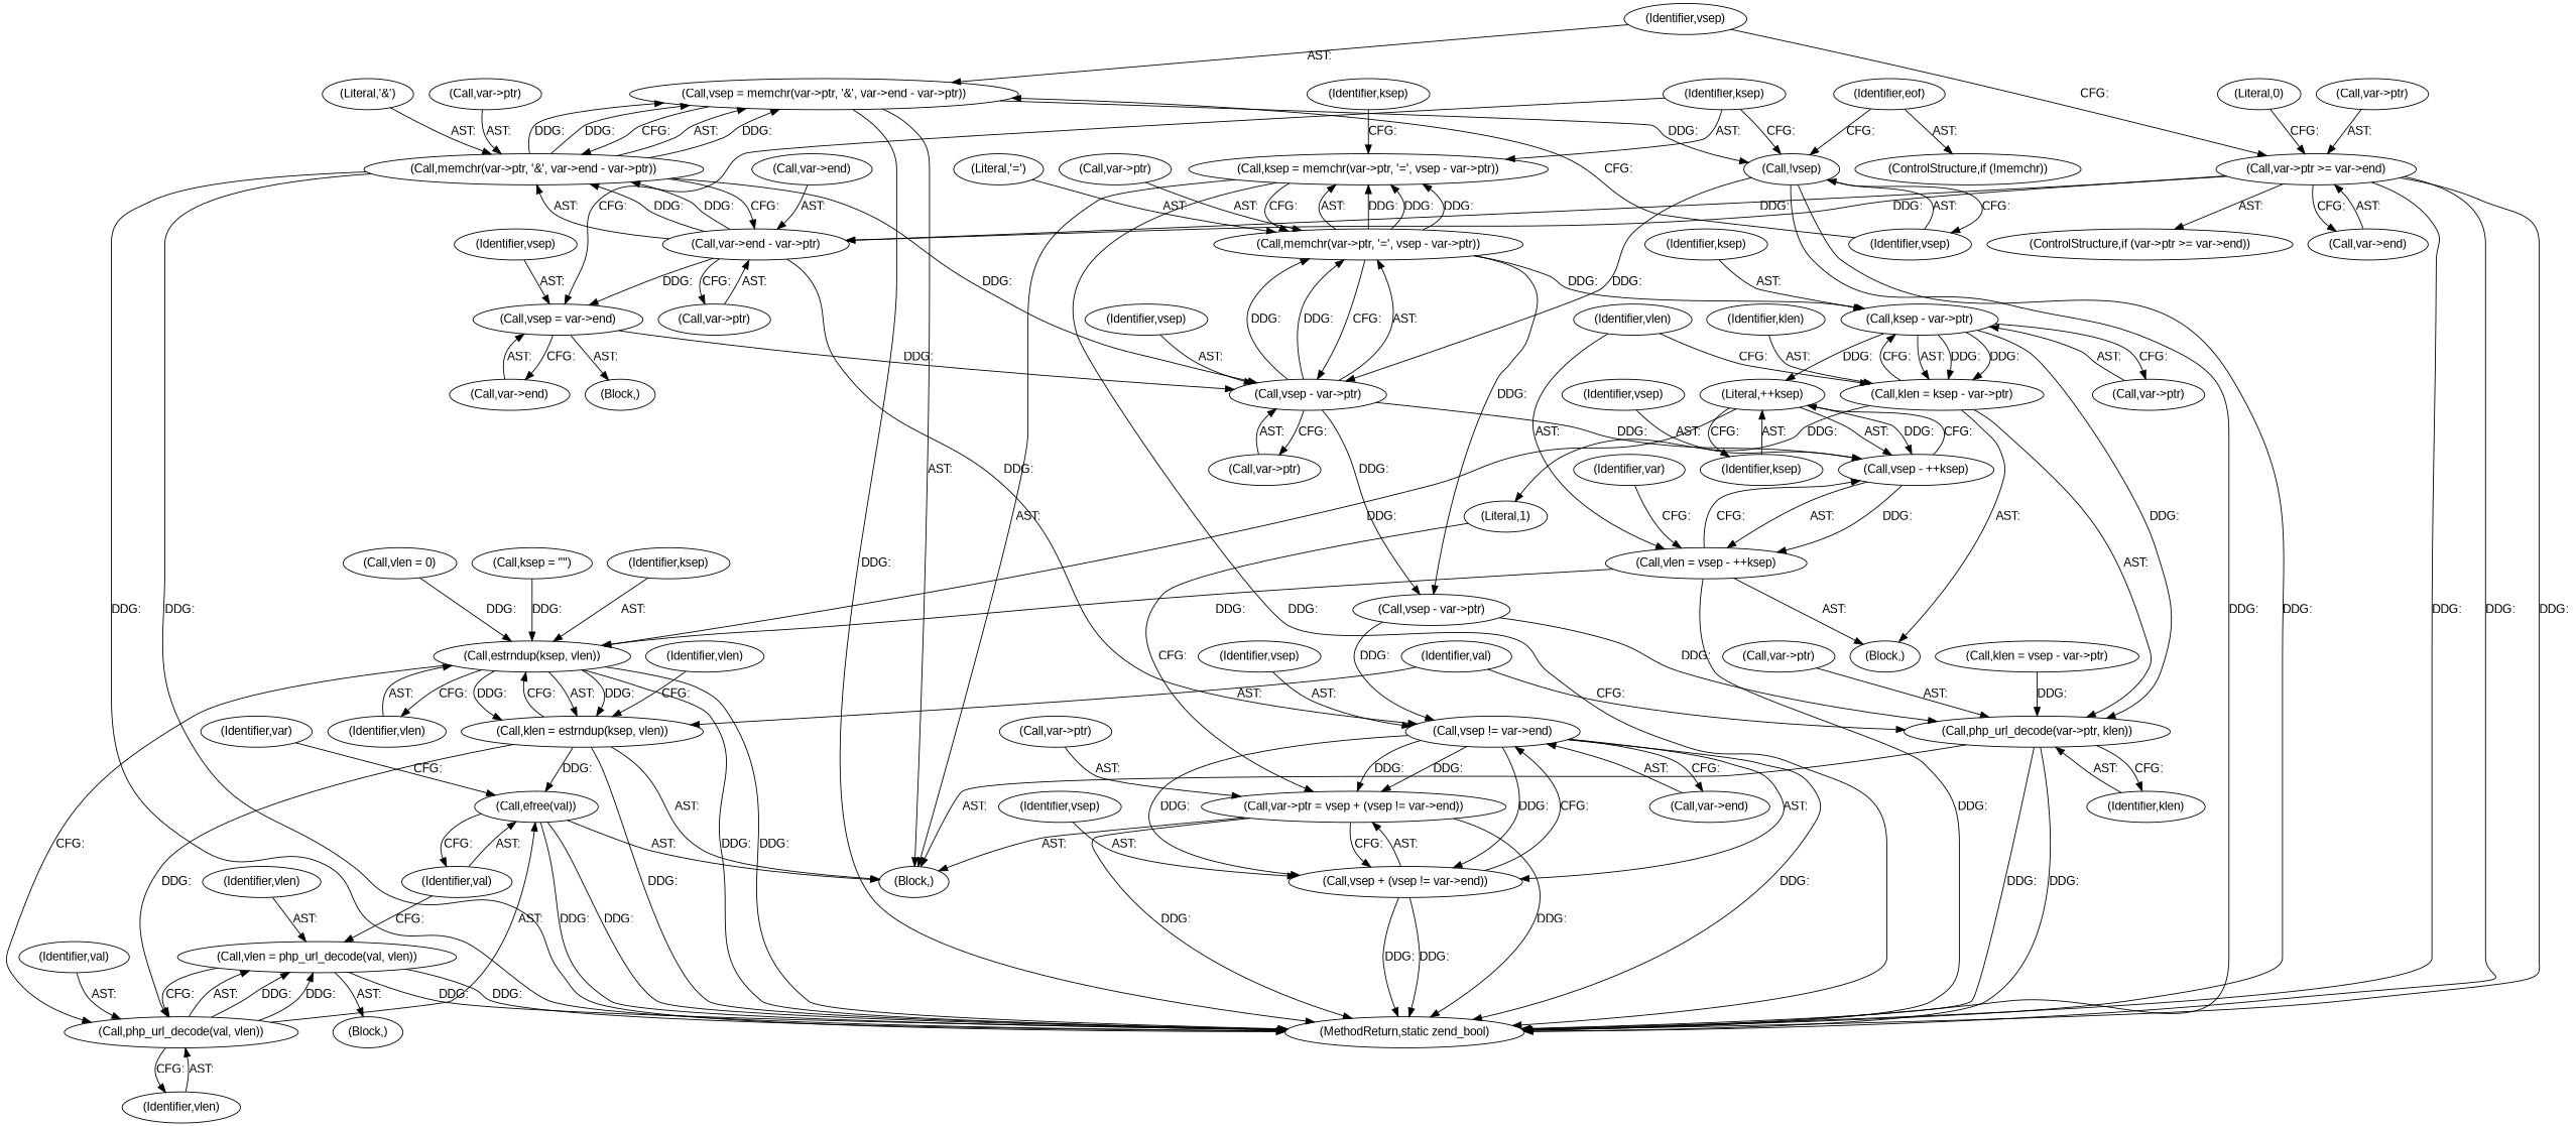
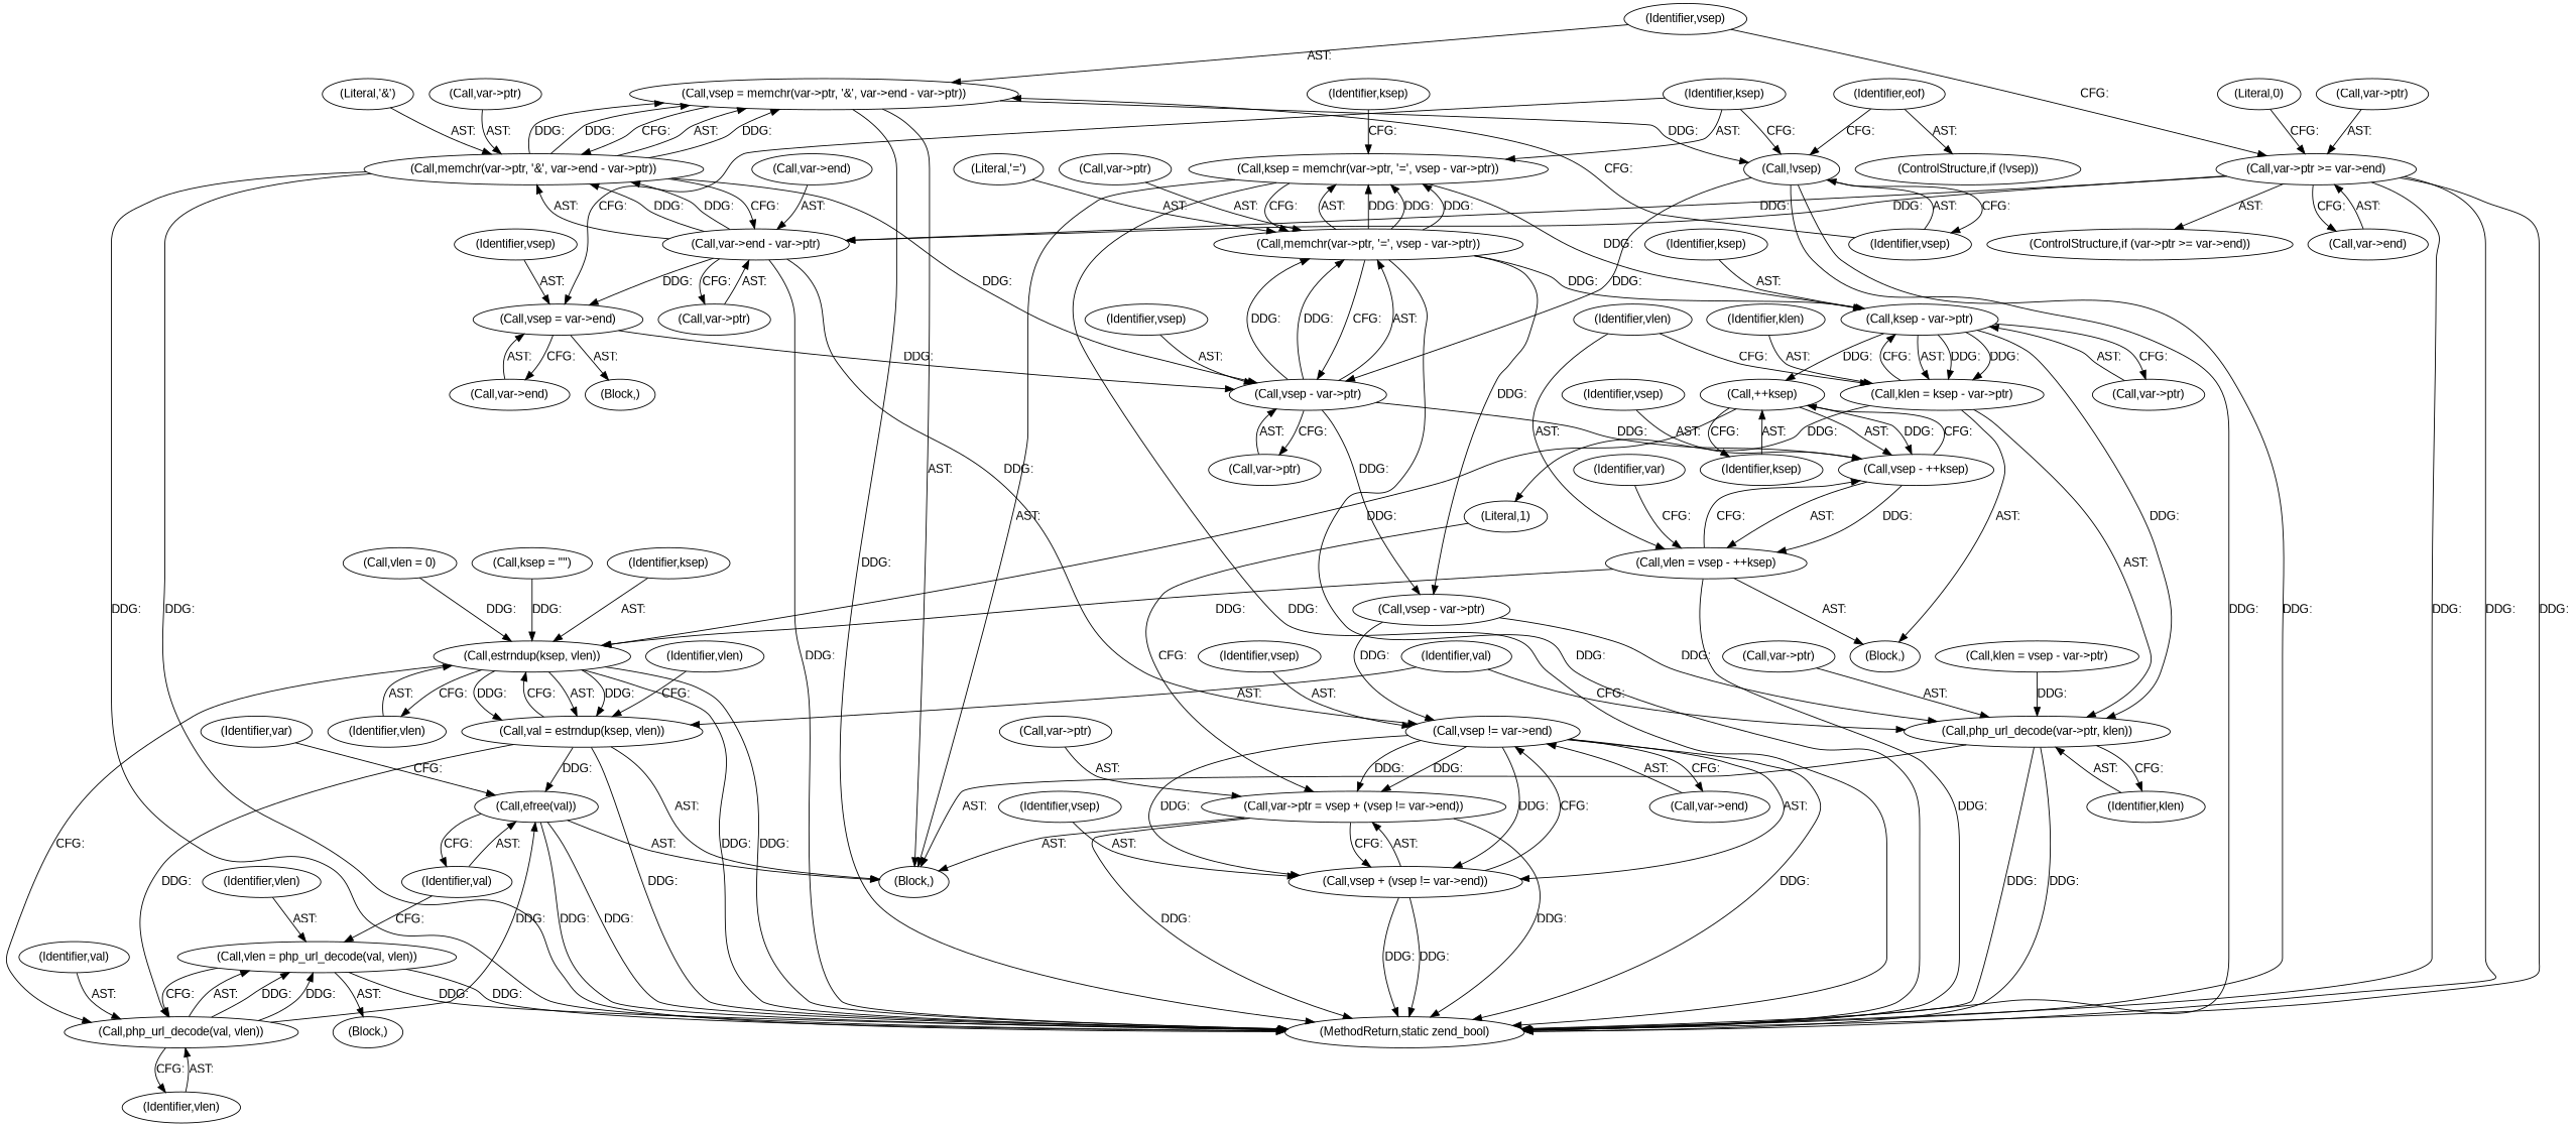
  digraph {
    fontname="Liberation Sans"
    node [fontname="Liberation Sans"]
    edge [fontname="Liberation Sans"]
    n1 [label="(Call,ksep = memchr(var->ptr, '=', vsep - var->ptr))"]
    n2 [label="(Call,memchr(var->ptr, '=', vsep - var->ptr))"]
    n3 [label="(Call,ksep - var->ptr)"]
    n4 [label="(MethodReturn,static zend_bool)"]
    n5 [label="(Block,)"]
    n6 [label="(Call,vsep - var->ptr)"]
    n7 [label="(Call,vsep - var->ptr)"]
    n8 [label="(Call,klen = ksep - var->ptr)"]
    n9 [label="(Call,php_url_decode(var->ptr, klen))"]
-   n10 [label="(Literal,++ksep)"]
+   n10 [label="(Call,++ksep)"]
    n11 [label="(Call,var->ptr)"]
    n12 [label="(Call,vsep - ++ksep)"]
    n13 [label="(Call,var->ptr)"]
    n14 [label="(Call,vsep != var->end)"]
    n15 [label="(Call,vlen = vsep - ++ksep)"]
    n16 [label="(Call,!vsep)"]
    n17 [label="(Identifier,vsep)"]
    n18 [label="(Call,vsep = memchr(var->ptr, '&', var->end - var->ptr))"]
-   n19 [label="(ControlStructure,if (!memchr))"]
+   n19 [label="(ControlStructure,if (!vsep))"]
    n20 [label="(Call,memchr(var->ptr, '&', var->end - var->ptr))"]
    n21 [label="(Call,var->end - var->ptr)"]
    n22 [label="(Call,vsep = var->end)"]
    n23 [label="(Call,var->ptr)"]
    n24 [label="(Block,)"]
    n25 [label="(Call,var->end)"]
    n26 [label="(Call,var->ptr = vsep + (vsep != var->end))"]
    n27 [label="(Call,vsep + (vsep != var->end))"]
    n28 [label="(Call,var->end)"]
    n29 [label="(Call,var->ptr >= var->end)"]
    n30 [label="(ControlStructure,if (var->ptr >= var->end))"]
    n31 [label="(Call,var->end)"]
    n32 [label="(Block,)"]
    n33 [label="(Literal,1)"]
    n34 [label="(Identifier,klen)"]
    n35 [label="(Call,estrndup(ksep, vlen))"]
    n36 [label="(Identifier,ksep)"]
-   n37 [label="(Call,klen = estrndup(ksep, vlen))"]
+   n37 [label="(Call,val = estrndup(ksep, vlen))"]
    n38 [label="(Call,php_url_decode(val, vlen))"]
    n39 [label="(Identifier,vlen)"]
    n40 [label="(Call,efree(val))"]
    n41 [label="(Call,vlen = php_url_decode(val, vlen))"]
    n42 [label="(Identifier,vlen)"]
    n43 [label="(Identifier,val)"]
    n44 [label="(Block,)"]
    n45 [label="(Call,var->ptr)"]
    n46 [label="(Call,vlen = 0)"]
    n47 [label="(Identifier,vsep)"]
    n48 [label="(Identifier,vsep)"]
    n49 [label="(Identifier,vsep)"]
    n50 [label="(Identifier,ksep)"]
    n51 [label="(Literal,'&')"]
    n52 [label="(Literal,0)"]
    n53 [label="(Call,var->ptr)"]
    n54 [label="(Call,var->ptr)"]
    n55 [label="(Identifier,vlen)"]
    n56 [label="(Call,ksep = \"\")"]
    n57 [label="(Identifier,ksep)"]
    n58 [label="(Call,var->ptr)"]
    n59 [label="(Identifier,var)"]
    n60 [label="(Identifier,vlen)"]
    n61 [label="(Identifier,klen)"]
    n62 [label="(Identifier,val)"]
    n63 [label="(Call,var->end)"]
    n64 [label="(Literal,'=')"]
    n65 [label="(Identifier,val)"]
    n66 [label="(Identifier,var)"]
    n67 [label="(Identifier,vsep)"]
    n68 [label="(Identifier,eof)"]
    n69 [label="(Call,klen = vsep - var->ptr)"]
    n70 [label="(Identifier,vsep)"]
    n71 [label="(Identifier,ksep)"]
    n72 [label="(Identifier,ksep)"]
    n73 [label="(Identifier,vlen)"]
    n74 [label="(Identifier,vsep)"]
    n75 [label="(Call,var->ptr)"]
    n1 -> n2 [label="CFG: "]
+   n1 -> n3 [label="DDG: "]
    n1 -> n4 [label="DDG: "]
    n1 -> n5 [label="AST: "]
    n2 -> n1 [label="AST: "]
    n2 -> n1 [label="DDG: "]
    n2 -> n1 [label="DDG: "]
    n2 -> n1 [label="DDG: "]
    n2 -> n3 [label="DDG: "]
+   n2 -> n4 [label="DDG: "]
    n2 -> n6 [label="CFG: "]
    n2 -> n7 [label="DDG: "]
    n3 -> n8 [label="AST: "]
    n3 -> n8 [label="DDG: "]
    n3 -> n8 [label="DDG: "]
    n3 -> n9 [label="DDG: "]
    n3 -> n10 [label="DDG: "]
    n3 -> n11 [label="CFG: "]
    n6 -> n2 [label="AST: "]
    n6 -> n2 [label="DDG: "]
    n6 -> n2 [label="DDG: "]
    n6 -> n7 [label="DDG: "]
    n6 -> n12 [label="DDG: "]
    n6 -> n13 [label="CFG: "]
    n7 -> n9 [label="DDG: "]
    n7 -> n14 [label="DDG: "]
    n8 -> n3 [label="CFG: "]
    n8 -> n9 [label="AST: "]
    n8 -> n32 [label="AST: "]
    n8 -> n33 [label="DDG: "]
    n9 -> n4 [label="DDG: "]
    n9 -> n4 [label="DDG: "]
    n9 -> n5 [label="AST: "]
    n9 -> n34 [label="CFG: "]
    n10 -> n12 [label="AST: "]
    n10 -> n12 [label="DDG: "]
    n10 -> n35 [label="DDG: "]
    n10 -> n36 [label="CFG: "]
    n11 -> n3 [label="AST: "]
    n12 -> n10 [label="CFG: "]
    n12 -> n15 [label="AST: "]
    n12 -> n15 [label="DDG: "]
    n13 -> n6 [label="AST: "]
    n14 -> n4 [label="DDG: "]
    n14 -> n26 [label="DDG: "]
    n14 -> n26 [label="DDG: "]
    n14 -> n27 [label="AST: "]
    n14 -> n27 [label="DDG: "]
    n14 -> n27 [label="DDG: "]
    n14 -> n28 [label="CFG: "]
    n15 -> n4 [label="DDG: "]
    n15 -> n12 [label="CFG: "]
    n15 -> n32 [label="AST: "]
    n15 -> n35 [label="DDG: "]
    n16 -> n4 [label="DDG: "]
    n16 -> n4 [label="DDG: "]
    n16 -> n6 [label="DDG: "]
    n16 -> n17 [label="CFG: "]
    n17 -> n16 [label="AST: "]
    n17 -> n18 [label="CFG: "]
    n18 -> n4 [label="DDG: "]
    n18 -> n5 [label="AST: "]
    n18 -> n16 [label="DDG: "]
    n18 -> n20 [label="CFG: "]
    n20 -> n4 [label="DDG: "]
    n20 -> n4 [label="DDG: "]
    n20 -> n6 [label="DDG: "]
    n20 -> n18 [label="AST: "]
    n20 -> n18 [label="DDG: "]
    n20 -> n18 [label="DDG: "]
    n20 -> n18 [label="DDG: "]
    n20 -> n21 [label="CFG: "]
+   n21 -> n4 [label="DDG: "]
    n21 -> n14 [label="DDG: "]
    n21 -> n20 [label="AST: "]
    n21 -> n20 [label="DDG: "]
    n21 -> n20 [label="DDG: "]
    n21 -> n22 [label="DDG: "]
    n21 -> n23 [label="CFG: "]
    n22 -> n6 [label="DDG: "]
    n22 -> n24 [label="AST: "]
    n22 -> n25 [label="CFG: "]
    n23 -> n21 [label="AST: "]
    n25 -> n22 [label="AST: "]
    n26 -> n4 [label="DDG: "]
    n26 -> n4 [label="DDG: "]
    n26 -> n5 [label="AST: "]
    n26 -> n27 [label="CFG: "]
    n27 -> n4 [label="DDG: "]
    n27 -> n4 [label="DDG: "]
    n27 -> n14 [label="CFG: "]
    n27 -> n26 [label="AST: "]
    n28 -> n14 [label="AST: "]
    n29 -> n4 [label="DDG: "]
    n29 -> n4 [label="DDG: "]
    n29 -> n4 [label="DDG: "]
    n29 -> n21 [label="DDG: "]
    n29 -> n21 [label="DDG: "]
    n29 -> n30 [label="AST: "]
    n29 -> n31 [label="CFG: "]
    n31 -> n29 [label="AST: "]
    n33 -> n26 [label="CFG: "]
    n34 -> n9 [label="AST: "]
    n35 -> n4 [label="DDG: "]
    n35 -> n4 [label="DDG: "]
    n35 -> n37 [label="AST: "]
    n35 -> n37 [label="DDG: "]
    n35 -> n37 [label="DDG: "]
    n35 -> n38 [label="CFG: "]
    n35 -> n39 [label="CFG: "]
    n36 -> n10 [label="AST: "]
    n37 -> n4 [label="DDG: "]
    n37 -> n5 [label="AST: "]
    n37 -> n35 [label="CFG: "]
    n37 -> n38 [label="DDG: "]
    n37 -> n40 [label="DDG: "]
-   n38 -> n40 [label="AST: "]
+   n38 -> n40 [label="DDG: "]
    n38 -> n41 [label="AST: "]
    n38 -> n41 [label="DDG: "]
    n38 -> n41 [label="DDG: "]
    n38 -> n42 [label="CFG: "]
    n39 -> n35 [label="AST: "]
    n40 -> n4 [label="DDG: "]
    n40 -> n4 [label="DDG: "]
    n40 -> n5 [label="AST: "]
    n40 -> n43 [label="CFG: "]
    n41 -> n4 [label="DDG: "]
    n41 -> n4 [label="DDG: "]
    n41 -> n38 [label="CFG: "]
    n41 -> n44 [label="AST: "]
    n42 -> n38 [label="AST: "]
    n43 -> n40 [label="AST: "]
    n43 -> n41 [label="CFG: "]
    n45 -> n29 [label="AST: "]
    n46 -> n35 [label="DDG: "]
    n47 -> n6 [label="AST: "]
    n48 -> n12 [label="AST: "]
    n49 -> n18 [label="AST: "]
    n49 -> n29 [label="CFG: "]
    n50 -> n3 [label="AST: "]
    n51 -> n20 [label="AST: "]
    n52 -> n29 [label="CFG: "]
    n53 -> n2 [label="AST: "]
    n54 -> n26 [label="AST: "]
    n55 -> n8 [label="CFG: "]
    n55 -> n15 [label="AST: "]
    n56 -> n35 [label="DDG: "]
    n57 -> n1 [label="CFG: "]
    n58 -> n9 [label="AST: "]
    n59 -> n15 [label="CFG: "]
    n60 -> n37 [label="CFG: "]
    n61 -> n8 [label="AST: "]
    n62 -> n38 [label="AST: "]
    n63 -> n21 [label="AST: "]
    n64 -> n2 [label="AST: "]
    n65 -> n9 [label="CFG: "]
    n65 -> n37 [label="AST: "]
    n66 -> n40 [label="CFG: "]
    n67 -> n27 [label="AST: "]
    n68 -> n16 [label="CFG: "]
    n68 -> n19 [label="AST: "]
    n69 -> n9 [label="DDG: "]
    n70 -> n22 [label="AST: "]
    n71 -> n35 [label="AST: "]
    n72 -> n1 [label="AST: "]
    n72 -> n16 [label="CFG: "]
    n72 -> n22 [label="CFG: "]
    n73 -> n41 [label="AST: "]
    n74 -> n14 [label="AST: "]
    n75 -> n20 [label="AST: "]
  }
